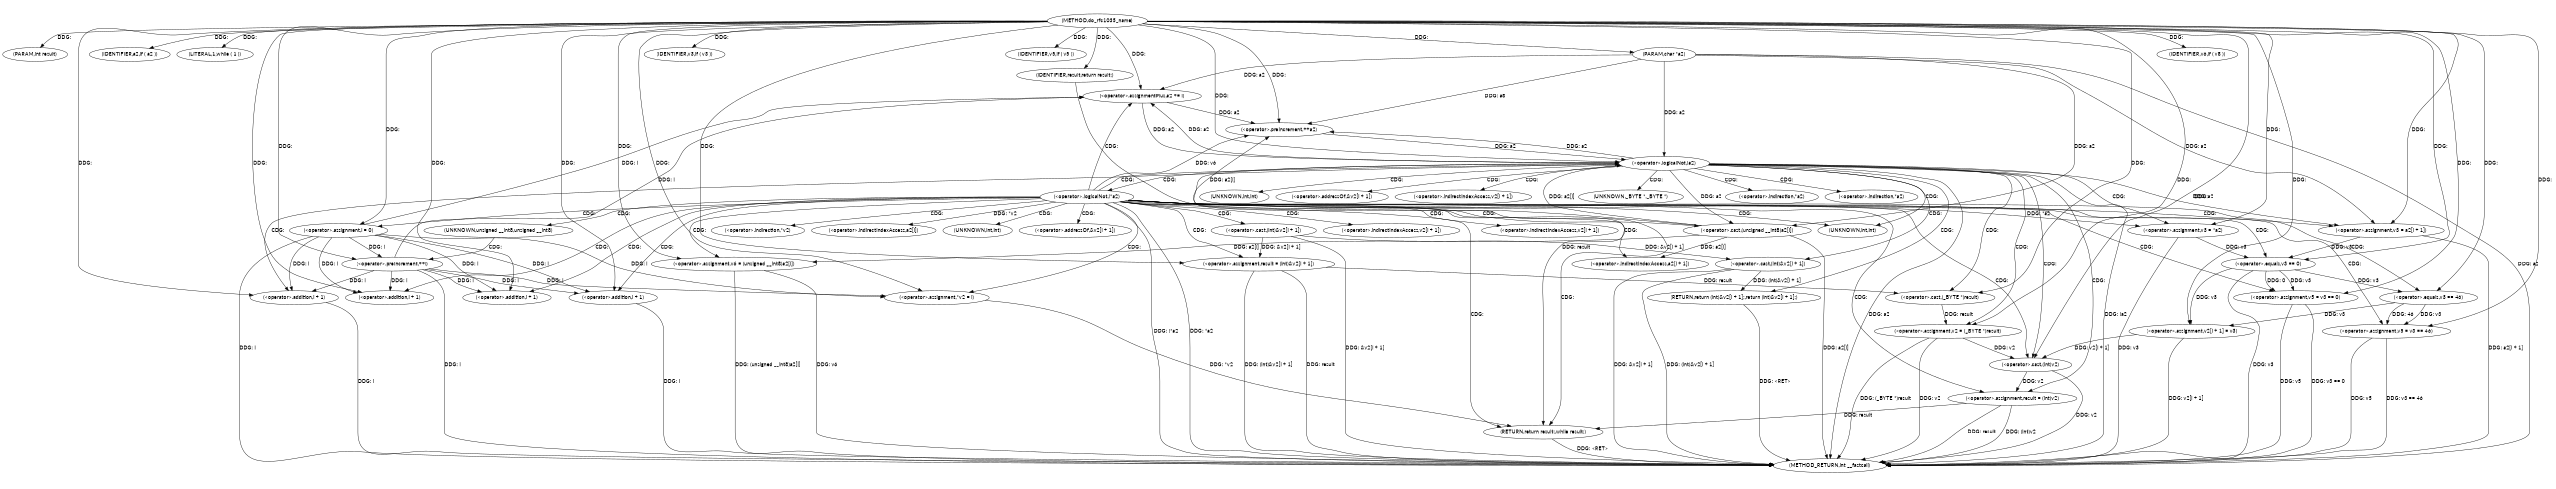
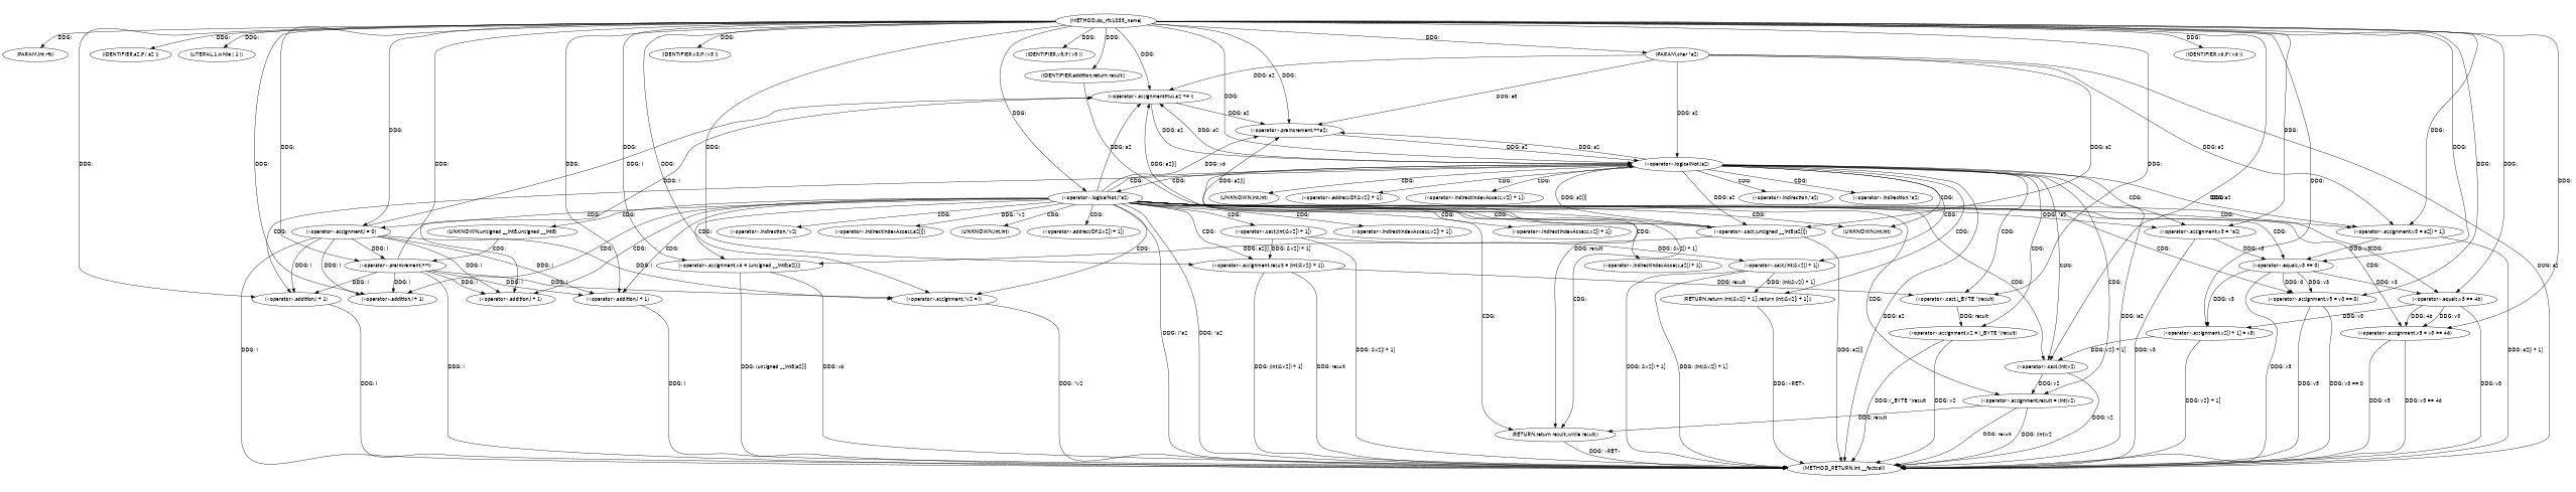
  digraph {
    fontname=Lato
    node [fontname=Lato]
    edge [fontname=Lato]
    n1 [label="(METHOD,do_rfc1035_name)"]
-   n2 [label="(PARAM,int result)"]
+   n2 [label="(PARAM,int rfc)"]
    n3 [label="(PARAM,char *a2)"]
    n4 [label="(IDENTIFIER,a2,if ( a2 ))"]
    n5 [label="(LITERAL,1,while ( 1 ))"]
    n6 [label="(<operator>.assignment,v2 = (_BYTE *)result)"]
    n7 [label="(<operator>.cast,(_BYTE *)result)"]
    n8 [label="(<operator>.assignment,v3 = *a2)"]
    n9 [label="(<operator>.assignment,i = 0)"]
    n10 [label="(<operator>.preIncrement,++i)"]
    n11 [label="(<operator>.assignment,v5 = v3 == 0)"]
    n12 [label="(<operator>.equals,v3 == 0)"]
    n13 [label="(IDENTIFIER,v3,if ( v3 ))"]
    n14 [label="(<operator>.assignment,v5 = v3 == 46)"]
    n15 [label="(<operator>.equals,v3 == 46)"]
    n16 [label="(IDENTIFIER,v5,if ( v5 ))"]
    n17 [label="(<operator>.assignment,v2[i + 1] = v3)"]
    n18 [label="(<operator>.addition,i + 1)"]
    n19 [label="(<operator>.assignment,v3 = a2[i + 1])"]
    n20 [label="(<operator>.addition,i + 1)"]
    n21 [label="(<operator>.assignment,*v2 = i)"]
    n22 [label="(<operator>.assignment,v6 = (unsigned __int8)a2[i])"]
    n23 [label="(<operator>.assignmentPlus,a2 += i)"]
-   n24 [label="(IDENTIFIER,v6,if ( v8 ))"]
+   n24 [label="(IDENTIFIER,v6,if ( v6 ))"]
    n25 [label="(<operator>.preIncrement,++a2)"]
    n26 [label="(<operator>.assignment,result = (int)&v2[i + 1])"]
    n27 [label="(<operator>.addition,i + 1)"]
    n28 [label="(<operator>.logicalNot,!a2)"]
    n29 [label="(<operator>.addition,i + 1)"]
    n30 [label="(<operator>.cast,(int)v2)"]
-   n31 [label="(IDENTIFIER,result,return result;)"]
+   n31 [label="(IDENTIFIER,addition,return result;)"]
    n32 [label="(METHOD_RETURN,int __fastcall)"]
    n33 [label="(<operator>.cast,(unsigned __int8)a2[i])"]
    n34 [label="(<operator>.assignment,result = (int)v2)"]
    n35 [label="(<operator>.logicalNot,!*a2)"]
    n36 [label="(RETURN,return result;,while result;)"]
    n37 [label="(UNKNOWN,int,int)"]
    n38 [label="(<operator>.cast,(int)&v2[i + 1])"]
    n39 [label="(RETURN,return (int)&v2[i + 1];,return (int)&v2[i + 1];)"]
-   n40 [label="(UNKNOWN,_BYTE *,_BYTE *)"]
    n41 [label="(<operator>.indirection,*a2)"]
    n42 [label="(<operator>.indirection,*a2)"]
    n43 [label="(UNKNOWN,int,int)"]
    n44 [label="(<operator>.addressOf,&v2[i + 1])"]
    n45 [label="(<operator>.indirectIndexAccess,v2[i + 1])"]
    n46 [label="(<operator>.cast,(int)&v2[i + 1])"]
    n47 [label="(<operator>.indirectIndexAccess,v2[i + 1])"]
    n48 [label="(<operator>.indirectIndexAccess,a2[i + 1])"]
    n49 [label="(<operator>.indirection,*v2)"]
    n50 [label="(UNKNOWN,unsigned __int8,unsigned __int8)"]
    n51 [label="(<operator>.indirectIndexAccess,a2[i])"]
    n52 [label="(UNKNOWN,int,int)"]
    n53 [label="(<operator>.addressOf,&v2[i + 1])"]
    n54 [label="(<operator>.indirectIndexAccess,v2[i + 1])"]
    n1 -> n2 [label="DDG: "]
    n1 -> n3 [label="DDG: "]
    n1 -> n4 [label="DDG: "]
    n1 -> n5 [label="DDG: "]
-   n1 -> n6 [label="DDG: "]
+   n1 -> n35 [label="DDG: "]
    n1 -> n7 [label="DDG: "]
    n1 -> n8 [label="DDG: "]
    n1 -> n9 [label="DDG: "]
    n1 -> n10 [label="DDG: "]
    n1 -> n11 [label="DDG: "]
    n1 -> n12 [label="DDG: "]
    n1 -> n13 [label="DDG: "]
    n1 -> n14 [label="DDG: "]
    n1 -> n15 [label="DDG: "]
    n1 -> n16 [label="DDG: "]
    n1 -> n17 [label="DDG: "]
    n1 -> n18 [label="DDG: "]
    n1 -> n19 [label="DDG: "]
    n1 -> n20 [label="DDG: "]
    n1 -> n21 [label="DDG: "]
    n1 -> n22 [label="DDG: "]
    n1 -> n23 [label="DDG: "]
    n1 -> n24 [label="DDG: "]
    n1 -> n25 [label="DDG: "]
    n1 -> n26 [label="DDG: "]
    n1 -> n27 [label="DDG: "]
    n1 -> n28 [label="DDG: "]
    n1 -> n29 [label="DDG: "]
    n1 -> n30 [label="DDG: "]
    n1 -> n31 [label="DDG: "]
    n3 -> n19 [label="DDG: a2"]
    n3 -> n23 [label="DDG: a2"]
    n3 -> n25 [label="DDG: a8"]
    n3 -> n28 [label="DDG: a2"]
    n3 -> n32 [label="DDG: a2"]
    n3 -> n33 [label="DDG: a2"]
-   n6 -> n30 [label="DDG: v2"]
    n6 -> n32 [label="DDG: (_BYTE *)result"]
    n6 -> n32 [label="DDG: v2"]
    n7 -> n6 [label="DDG: result"]
    n8 -> n12 [label="DDG: v3"]
    n8 -> n32 [label="DDG: v3"]
    n9 -> n10 [label="DDG: i"]
    n9 -> n18 [label="DDG: i"]
    n9 -> n20 [label="DDG: i"]
    n9 -> n21 [label="DDG: i"]
    n9 -> n23 [label="DDG: i"]
    n9 -> n27 [label="DDG: i"]
    n9 -> n29 [label="DDG: i"]
    n9 -> n32 [label="DDG: i"]
    n10 -> n18 [label="DDG: i"]
    n10 -> n20 [label="DDG: i"]
    n10 -> n21 [label="DDG: i"]
    n10 -> n23 [label="DDG: i"]
    n10 -> n27 [label="DDG: i"]
    n10 -> n29 [label="DDG: i"]
    n10 -> n32 [label="DDG: i"]
    n11 -> n32 [label="DDG: v3 == 0"]
    n11 -> n32 [label="DDG: v5"]
    n12 -> n11 [label="DDG: v3"]
    n12 -> n11 [label="DDG: 0"]
    n12 -> n15 [label="DDG: v3"]
    n12 -> n17 [label="DDG: v3"]
    n12 -> n32 [label="DDG: v3"]
    n14 -> n32 [label="DDG: v5"]
    n14 -> n32 [label="DDG: v3 == 46"]
    n15 -> n14 [label="DDG: v3"]
    n15 -> n14 [label="DDG: 46"]
    n15 -> n17 [label="DDG: v3"]
+   n15 -> n32 [label="DDG: v3"]
    n17 -> n30 [label="DDG: v2[i + 1]"]
    n17 -> n32 [label="DDG: v2[i + 1]"]
    n19 -> n12 [label="DDG: v3"]
    n19 -> n32 [label="DDG: a2[i + 1]"]
-   n21 -> n36 [label="DDG: *v2"]
+   n21 -> n32 [label="DDG: *v2"]
    n22 -> n32 [label="DDG: (unsigned __int8)a2[i]"]
    n22 -> n32 [label="DDG: v6"]
    n23 -> n25 [label="DDG: a2"]
    n23 -> n28 [label="DDG: a2"]
    n25 -> n28 [label="DDG: a2"]
    n26 -> n7 [label="DDG: result"]
    n26 -> n32 [label="DDG: (int)&v2[i + 1]"]
    n26 -> n32 [label="DDG: result"]
    n27 -> n32 [label="DDG: i"]
    n28 -> n6 [label="CDG: "]
    n28 -> n7 [label="CDG: "]
    n28 -> n8 [label="CDG: "]
    n28 -> n19 [label="DDG: a2"]
    n28 -> n23 [label="DDG: a2"]
    n28 -> n25 [label="DDG: a2"]
    n28 -> n29 [label="CDG: "]
    n28 -> n30 [label="CDG: "]
    n28 -> n32 [label="DDG: a2"]
    n28 -> n32 [label="DDG: !a2"]
    n28 -> n33 [label="DDG: a2"]
    n28 -> n34 [label="CDG: "]
    n28 -> n35 [label="CDG: "]
    n28 -> n36 [label="CDG: "]
    n28 -> n37 [label="CDG: "]
    n28 -> n38 [label="CDG: "]
    n28 -> n39 [label="CDG: "]
-   n28 -> n40 [label="CDG: "]
    n28 -> n41 [label="CDG: "]
    n28 -> n42 [label="CDG: "]
    n28 -> n43 [label="CDG: "]
    n28 -> n44 [label="CDG: "]
    n28 -> n45 [label="CDG: "]
    n29 -> n32 [label="DDG: i"]
    n30 -> n32 [label="DDG: v2"]
    n30 -> n34 [label="DDG: v2"]
    n31 -> n36 [label="DDG: result"]
    n33 -> n22 [label="DDG: a2[i]"]
-   n33 -> n48 [label="DDG: a2[i]"]
+   n33 -> n23 [label="DDG: a2[i]"]
    n33 -> n25 [label="DDG: a2[i]"]
    n33 -> n28 [label="DDG: a2[i]"]
    n33 -> n32 [label="DDG: a2[i]"]
    n34 -> n32 [label="DDG: result"]
    n34 -> n32 [label="DDG: (int)v2"]
    n34 -> n36 [label="DDG: result"]
    n35 -> n8 [label="DDG: *a2"]
    n35 -> n9 [label="CDG: "]
    n35 -> n11 [label="CDG: "]
    n35 -> n12 [label="CDG: "]
    n35 -> n14 [label="CDG: "]
    n35 -> n15 [label="CDG: "]
    n35 -> n18 [label="CDG: "]
    n35 -> n19 [label="CDG: "]
    n35 -> n20 [label="CDG: "]
    n35 -> n21 [label="CDG: "]
    n35 -> n22 [label="CDG: "]
-   n35 -> n23 [label="CDG: "]
+   n35 -> n23 [label="DDG: a2"]
    n35 -> n25 [label="DDG: v6"]
    n35 -> n26 [label="CDG: "]
    n35 -> n27 [label="CDG: "]
    n35 -> n28 [label="CDG: "]
    n35 -> n30 [label="CDG: "]
    n35 -> n32 [label="DDG: !*a2"]
    n35 -> n32 [label="DDG: *a2"]
    n35 -> n33 [label="CDG: "]
    n35 -> n34 [label="CDG: "]
    n35 -> n36 [label="CDG: "]
    n35 -> n37 [label="CDG: "]
    n35 -> n46 [label="CDG: "]
    n35 -> n47 [label="CDG: "]
    n35 -> n48 [label="CDG: "]
    n35 -> n49 [label="CDG: "]
    n35 -> n50 [label="CDG: "]
    n35 -> n51 [label="DDG: *v2"]
    n35 -> n52 [label="CDG: "]
    n35 -> n53 [label="CDG: "]
    n35 -> n54 [label="CDG: "]
    n36 -> n32 [label="DDG: <RET>"]
    n38 -> n32 [label="DDG: &v2[i + 1]"]
    n38 -> n32 [label="DDG: (int)&v2[i + 1]"]
    n38 -> n39 [label="DDG: (int)&v2[i + 1]"]
    n39 -> n32 [label="DDG: <RET>"]
    n46 -> n26 [label="DDG: &v2[i + 1]"]
    n46 -> n32 [label="DDG: &v2[i + 1]"]
    n46 -> n38 [label="DDG: &v2[i + 1]"]
    n50 -> n10 [label="CDG: "]
  }
